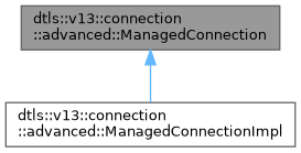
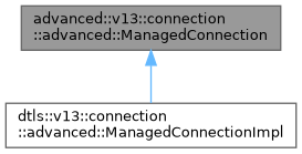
  digraph {
    node [color=gray40 fontname=Helvetica fontsize=10 shape=box style=filled]
-   n1 [fillcolor=grey60 fontcolor=black height=0.2 label="dtls::v13::connection\l::advanced::ManagedConnection" width=0.4]
+   n1 [fillcolor=grey60 fontcolor=black height=0.2 label="advanced::v13::connection\l::advanced::ManagedConnection" width=0.4]
    n2 [fillcolor=white height=0.2 label="dtls::v13::connection\l::advanced::ManagedConnectionImpl" width=0.4]
    n1 -> n2 [color=steelblue1 dir=back fontname=Helvetica fontsize=10 labelfontname=Helvetica labelfontsize=10 style=solid]
  }
